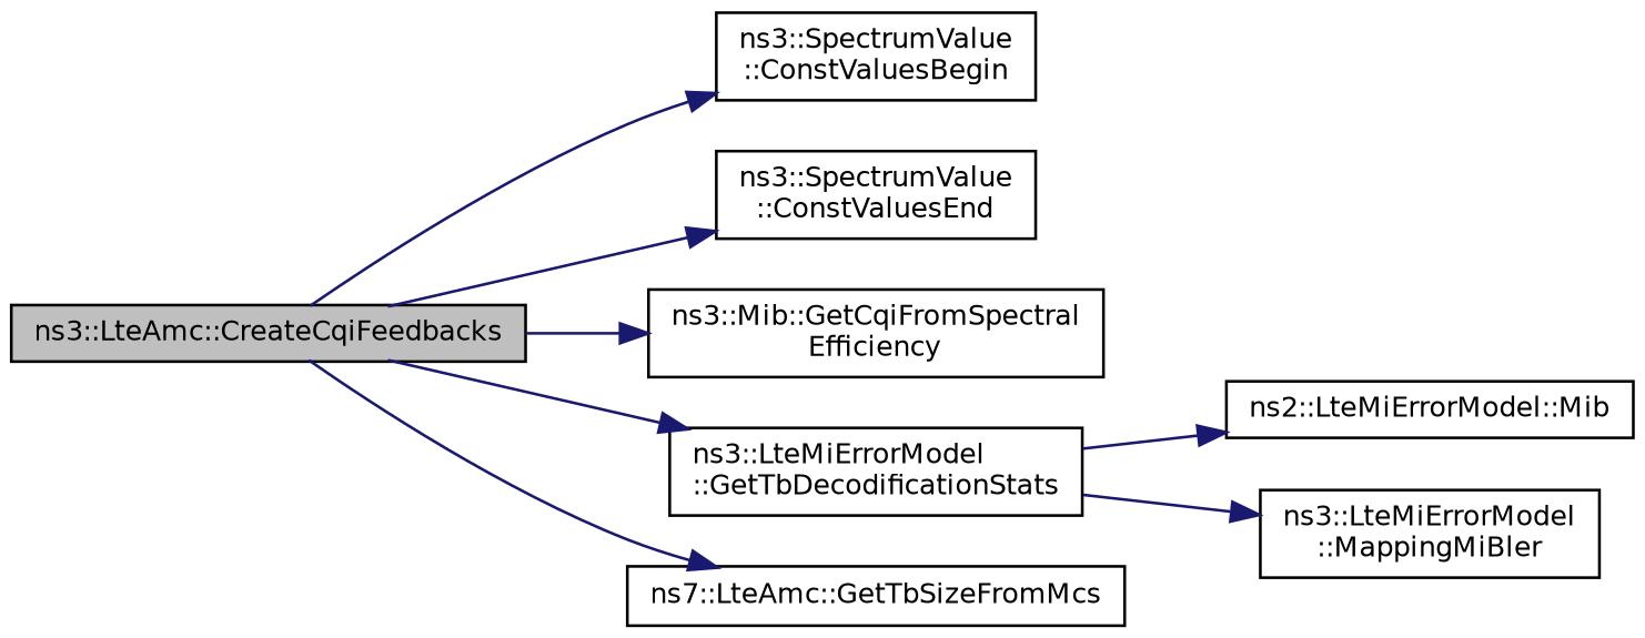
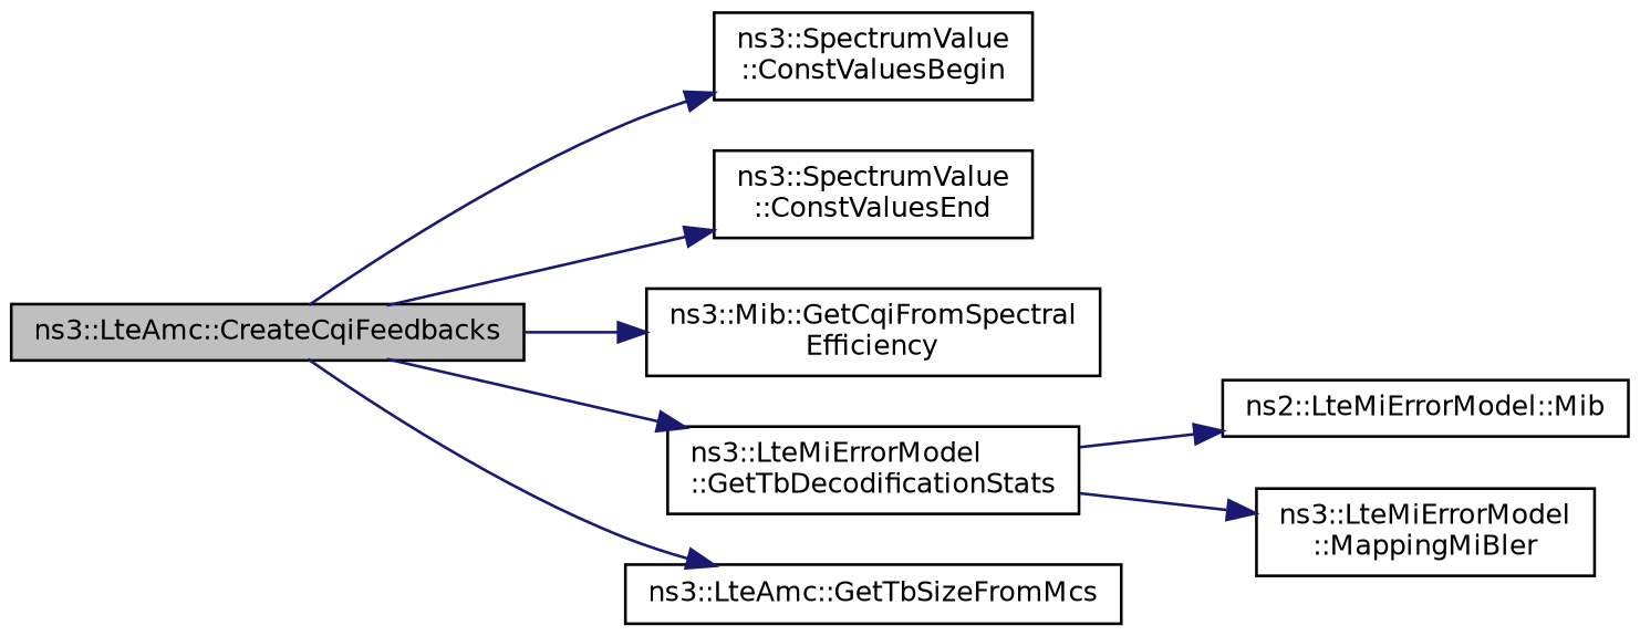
  digraph {
    rankdir=LR
    node [color=black fillcolor=white fontname=Helvetica fontsize=10 shape=record style=filled]
    edge [color=midnightblue fontname=Helvetica fontsize=10 labelfontname=Helvetica labelfontsize=10 style=solid]
    n1 [fillcolor=grey75 fontcolor=black height=0.2 label="ns3::LteAmc::CreateCqiFeedbacks" width=0.4]
    n2 [height=0.2 label="ns3::SpectrumValue\l::ConstValuesBegin" width=0.4]
    n3 [height=0.2 label="ns3::SpectrumValue\l::ConstValuesEnd" width=0.4]
    n4 [height=0.2 label="ns3::Mib::GetCqiFromSpectral\lEfficiency" width=0.4]
    n5 [height=0.2 label="ns3::LteMiErrorModel\l::GetTbDecodificationStats" width=0.4]
-   n6 [height=0.2 label="ns7::LteAmc::GetTbSizeFromMcs" width=0.4]
+   n6 [height=0.2 label="ns3::LteAmc::GetTbSizeFromMcs" width=0.4]
    n7 [height=0.2 label="ns2::LteMiErrorModel::Mib" width=0.4]
    n8 [height=0.2 label="ns3::LteMiErrorModel\l::MappingMiBler" width=0.4]
    n1 -> n2
    n1 -> n3
    n1 -> n4
    n1 -> n5
    n1 -> n6
    n5 -> n7
    n5 -> n8
  }
